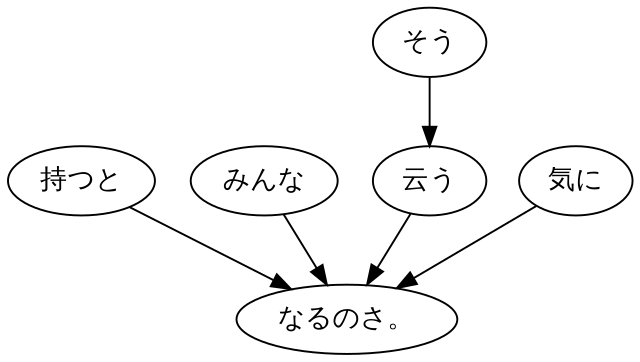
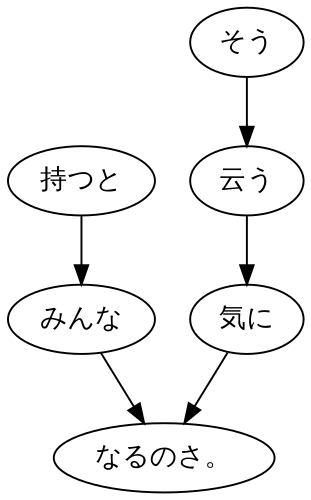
  digraph {
    n1 [label="持つと"]
    n2 [label="なるのさ。"]
    n3 [label="みんな"]
    n4 [label="そう"]
    n5 [label="云う"]
    n6 [label="気に"]
-   n1 -> n2
+   n1 -> n3
    n3 -> n2
    n4 -> n5
-   n5 -> n2
+   n5 -> n6
    n6 -> n2
  }
